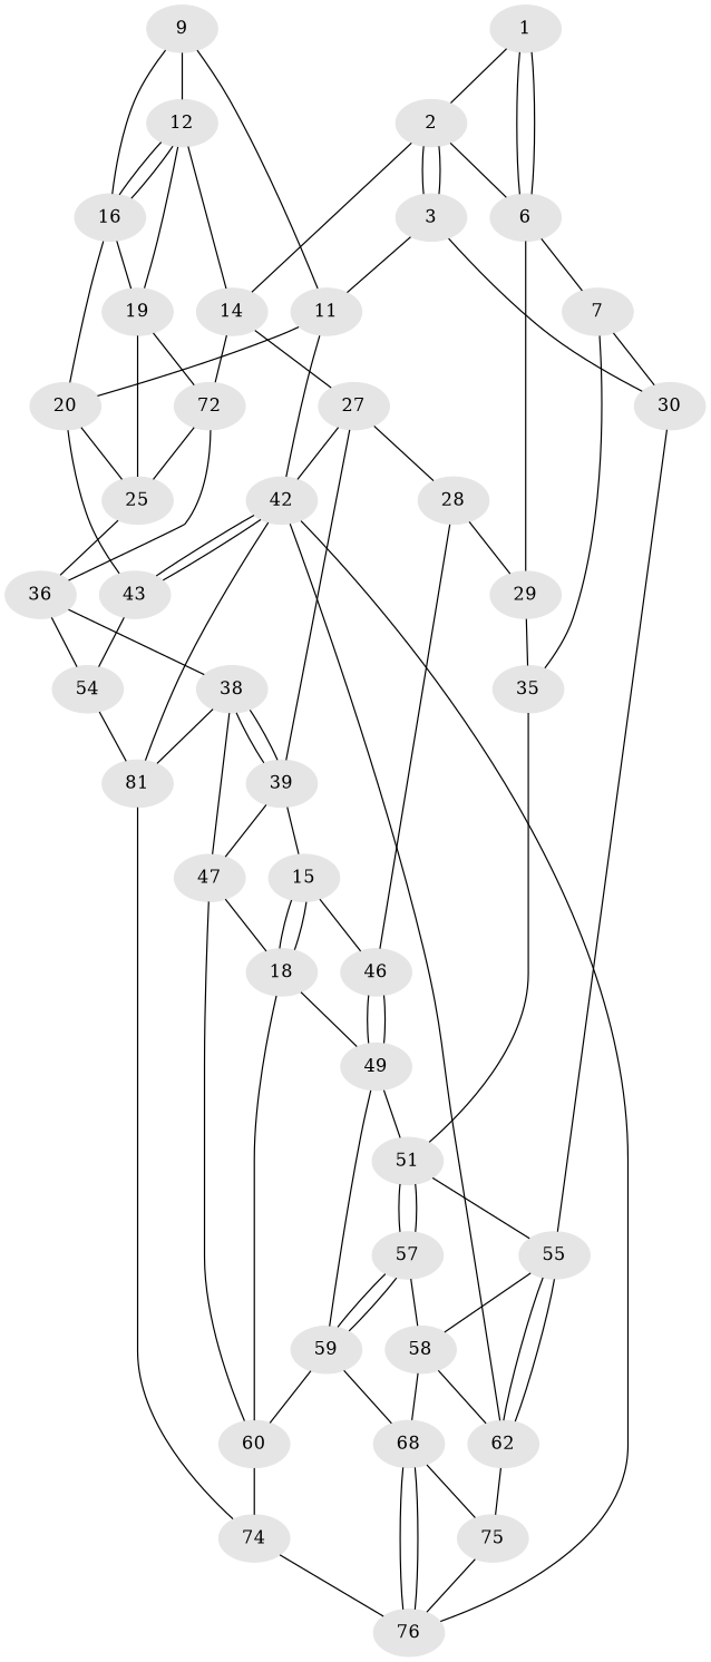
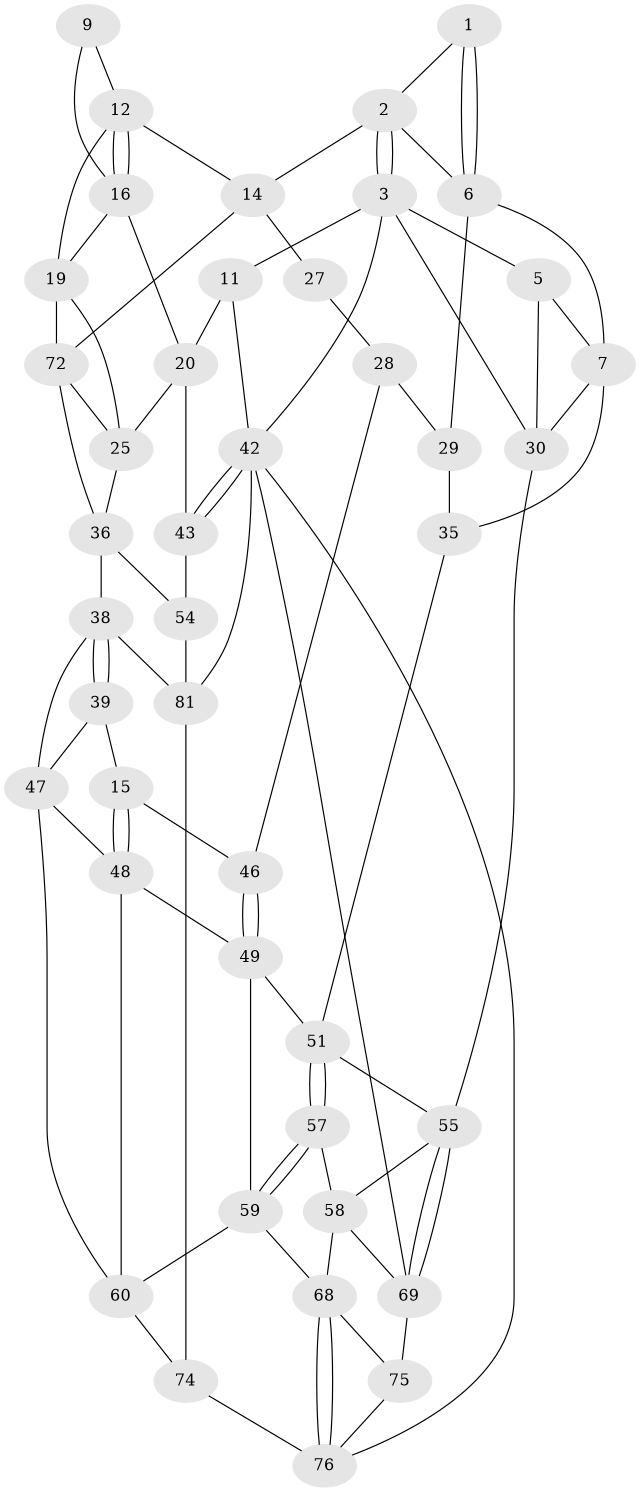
  graph {
    node [color=gray90 style=filled]
    2 [super="+15"]
    1
    6 [super="+17"]
    3 [super="+4"]
    14 [super="+23"]
    7 [super="+32"]
    29 [super="+34"]
+   5 [super="+8"]
    11
    30 [super="+33"]
    42 [super="+63"]
    n12 [label=72 super="+31"]
    27
    20 [super="+24"]
    55 [super="+56"]
    43 [super="+44"]
    n17 [label=81 super="+73"]
-   62 [super="+67"]
+   62 [super="+67" label=69]
    76 [super="+77"]
    35
    51 [super="+52"]
    9 [super="+10"]
    12 [super="+13"]
    16 [super="+18"]
    19 [super="+21"]
    25 [super="+26"]
    36 [super="+37"]
    28 [super="+41"]
    39 [super="+40"]
    54 [super="+70"]
    38 [super="+64"]
    46
    47 [super="+65"]
    n34 [label=15]
    49 [super="+50"]
    58 [super="+66"]
    57
-   48 [super="+53" label=18]
+   48 [super="+53"]
    60 [super="+72"]
    74
    75
    59 [super="+61"]
    68 [super="+69"]
    2 -- 6
    2 -- 3
    2 -- 3
    2 -- 14
    1 -- 2
    1 -- 6
    1 -- 6
    6 -- 7
    6 -- 29
+   3 -- 5
    3 -- 11
    3 -- 30
-   27 -- 42
+   3 -- 42
    14 -- n12
    14 -- 27
    7 -- 30
    7 -- 35
    29 -- 35
+   5 -- 7
+   5 -- 30
    11 -- 42
    11 -- 20
    30 -- 55
    42 -- 43
    42 -- 43
    42 -- n17
    42 -- 62
    42 -- 76
    n12 -- 25
    n12 -- 36
    27 -- 28
-   27 -- 39
    20 -- 43
    20 -- 25
    55 -- 62
    55 -- 62
    55 -- 58
    43 -- 54 [weight=2]
    n17 -- 74
    62 -- 75
    35 -- 51
    51 -- 55
    51 -- 57
    51 -- 57
-   9 -- 11
    9 -- 12
    9 -- 16
    12 -- 14
    12 -- 16
    12 -- 16
    12 -- 19
    16 -- 20
    16 -- 19
    19 -- n12
    19 -- 25
    25 -- 36
    36 -- 54
    36 -- 38
    28 -- 29 [weight=2]
    28 -- 46
    39 -- 47
    39 -- n34
    54 -- n17
    38 -- n17
    38 -- 39
    38 -- 39
    38 -- 47
    46 -- 49
    46 -- 49
    47 -- 48
    47 -- 60
    n34 -- 46
    n34 -- 48
    n34 -- 48
    49 -- 51
    49 -- 59
    58 -- 62
    58 -- 68
    57 -- 58
    57 -- 59
    57 -- 59
    48 -- 49
    48 -- 60
    60 -- 74
    74 -- 76
    75 -- 76
    59 -- 60
    59 -- 68
    68 -- 76
    68 -- 76
    68 -- 75
  }
